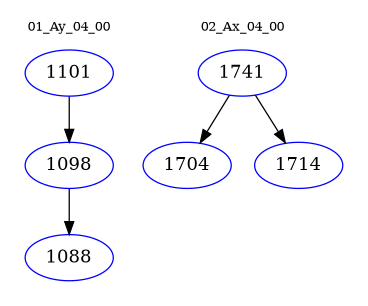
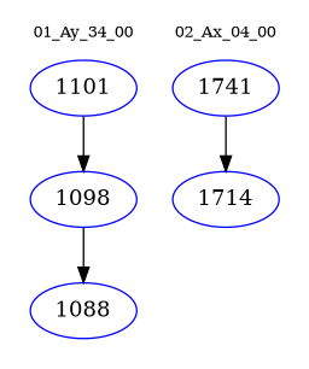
  digraph {
    node [color=blue]
    edge [color=black]
    n1 [label=1098]
    n2 [label=1088]
    n3 [label=1101]
    n4 [label=1741]
-   n5 [label=1704]
    n6 [label=1714]
    subgraph cluster_1 {
      color=white
      fontsize=10
-     label="01_Ay_04_00"
+     label="01_Ay_34_00"
      n1
      n2
      n3
    }
    subgraph cluster_2 {
      color=white
      fontsize=10
      label="02_Ax_04_00"
      n4
-     n5
      n6
    }
    n1 -> n2
    n3 -> n1
-   n4 -> n5
    n4 -> n6
  }
